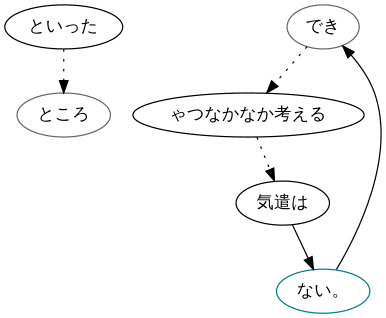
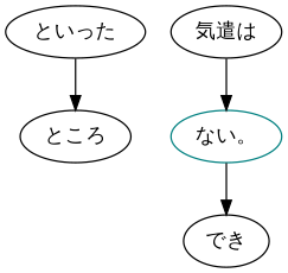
  digraph {
    node [color=black]
    edge [style=solid]
    n1 [label="といった"]
-   n2 [color=gray40 label="ところ"]
-   n3 [color=gray40 label="でき"]
-   n4 [label="ゃつなかなか考える"]
+   n2 [label="ところ"]
+   n3 [label="でき"]
    n5 [label="気遣は"]
    n6 [color=teal label="ない。"]
-   n1 -> n2 [style=dotted]
-   n3 -> n4 [style=dotted]
-   n4 -> n5 [style=dotted]
+   n1 -> n2
    n5 -> n6
    n6 -> n3
  }
